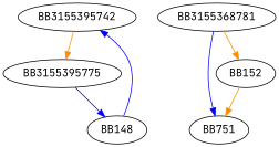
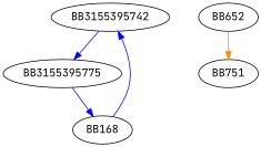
  digraph {
    fontname="JetBrains Mono"
    node [fontname="JetBrains Mono"]
    edge [color=blue fontname="JetBrains Mono"]
    BB3155395742
    BB3155395775
-   BB148
+   BB148 [label=BB168]
    n4 [label=BB751]
-   BB3155368781
-   BB152
-   BB3155395742 -> BB3155395775 [color=darkorange]
+   BB152 [label=BB652]
+   BB3155395742 -> BB3155395775
    BB3155395775 -> BB148
    BB148 -> BB3155395742
-   BB3155368781 -> n4
-   BB3155368781 -> BB152 [color=darkorange]
    BB152 -> n4 [color=darkorange]
  }
